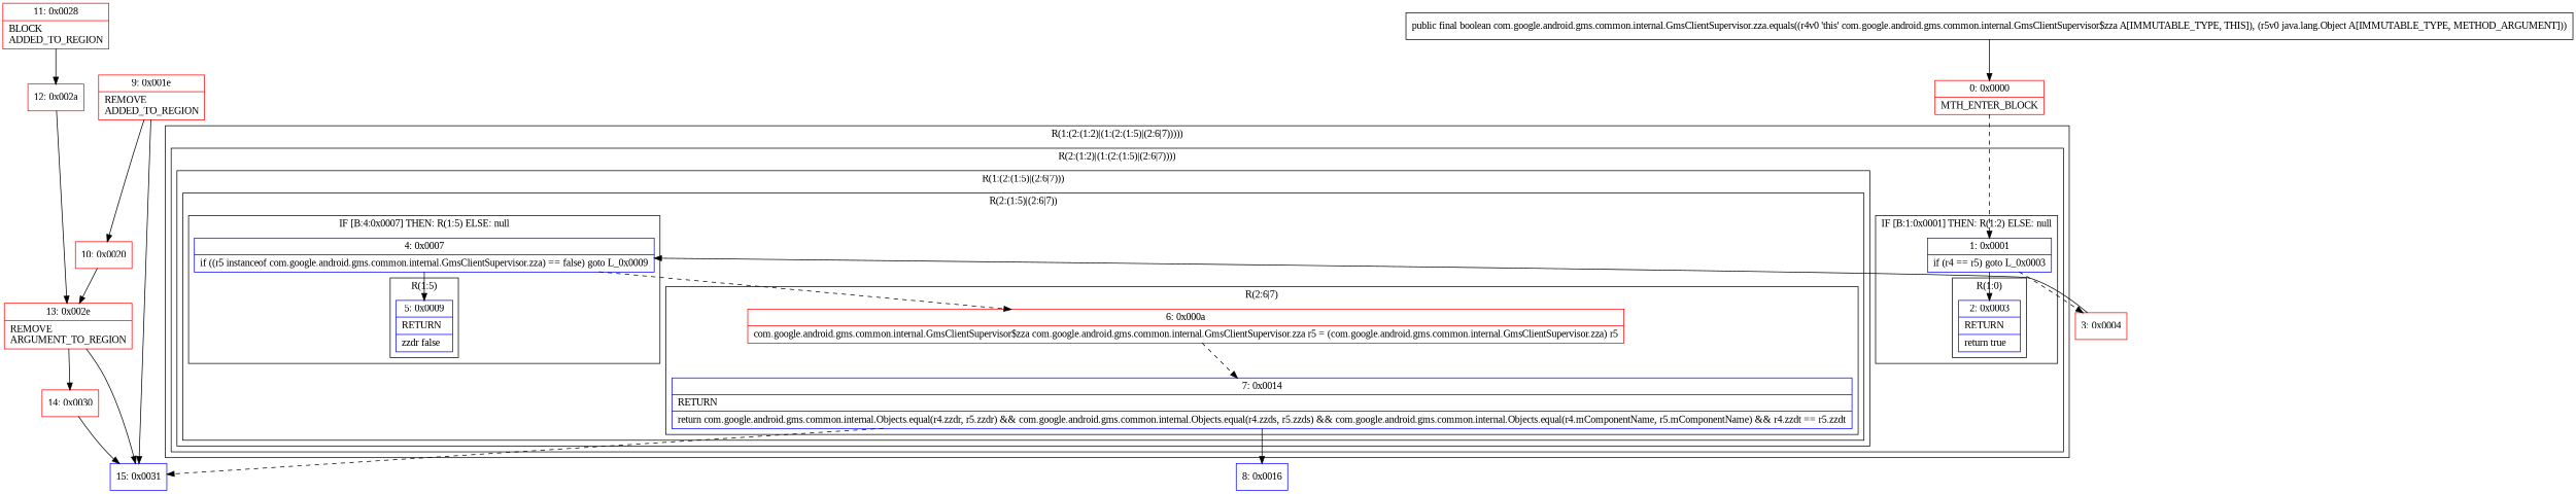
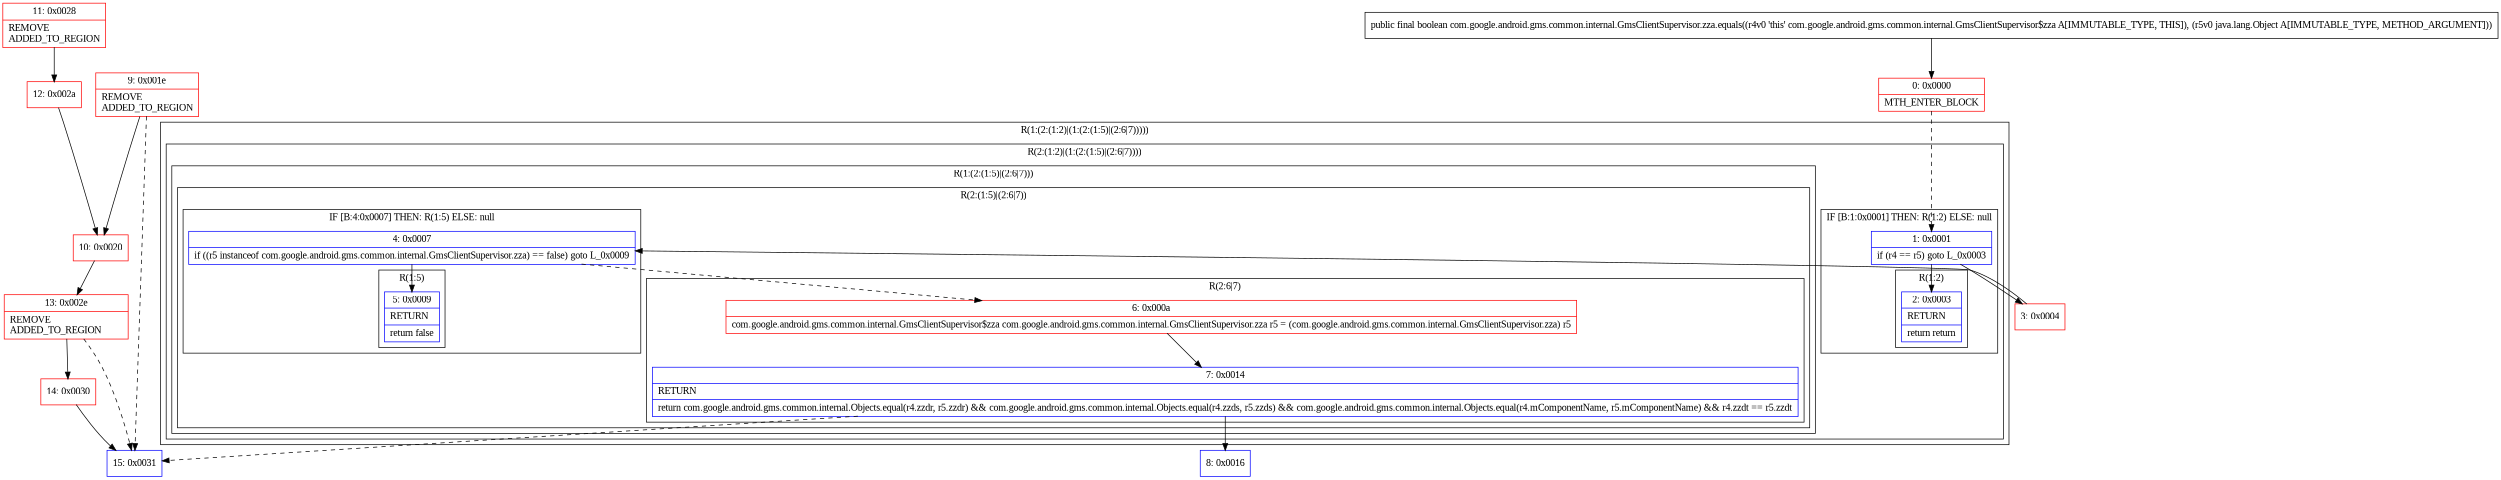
  digraph {
    fontname="Liberation Serif"
    node [color=red fontname="Liberation Serif" shape=record]
    edge [fontname="Liberation Serif"]
-   n1 [color=blue label="{2\:\ 0x0003|RETURN\l|return true\l}"]
+   n1 [color=blue label="{2\:\ 0x0003|RETURN\l|return return\l}"]
    n2 [color=blue label="{1\:\ 0x0001|if (r4 == r5) goto L_0x0003\l}"]
-   n3 [color=blue label="{5\:\ 0x0009|RETURN\l|zzdr false\l}"]
+   n3 [color=blue label="{5\:\ 0x0009|RETURN\l|return false\l}"]
    n4 [color=blue label="{4\:\ 0x0007|if ((r5 instanceof com.google.android.gms.common.internal.GmsClientSupervisor.zza) == false) goto L_0x0009\l}"]
    n5 [label="{6\:\ 0x000a|com.google.android.gms.common.internal.GmsClientSupervisor$zza com.google.android.gms.common.internal.GmsClientSupervisor.zza r5 = (com.google.android.gms.common.internal.GmsClientSupervisor.zza) r5\l}"]
    n6 [color=blue label="{7\:\ 0x0014|RETURN\l|return com.google.android.gms.common.internal.Objects.equal(r4.zzdr, r5.zzdr) && com.google.android.gms.common.internal.Objects.equal(r4.zzds, r5.zzds) && com.google.android.gms.common.internal.Objects.equal(r4.mComponentName, r5.mComponentName) && r4.zzdt == r5.zzdt\l}"]
    n7 [label="{3\:\ 0x0004}"]
    n8 [color=blue label="{8\:\ 0x0016}"]
    n9 [color=blue label="{15\:\ 0x0031}"]
    n10 [label="{0\:\ 0x0000|MTH_ENTER_BLOCK\l}"]
    n11 [label="{9\:\ 0x001e|REMOVE\lADDED_TO_REGION\l}"]
    n12 [label="{10\:\ 0x0020}"]
-   n13 [label="{13\:\ 0x002e|REMOVE\lARGUMENT_TO_REGION\l}"]
-   n14 [label="{11\:\ 0x0028|BLOCK\lADDED_TO_REGION\l}"]
+   n13 [label="{13\:\ 0x002e|REMOVE\lADDED_TO_REGION\l}"]
+   n14 [label="{11\:\ 0x0028|REMOVE\lADDED_TO_REGION\l}"]
    n15 [label="{12\:\ 0x002a}"]
    n16 [label="{14\:\ 0x0030}"]
    n17 [label="{public final boolean com.google.android.gms.common.internal.GmsClientSupervisor.zza.equals((r4v0 'this' com.google.android.gms.common.internal.GmsClientSupervisor$zza A[IMMUTABLE_TYPE, THIS]), (r5v0 java.lang.Object A[IMMUTABLE_TYPE, METHOD_ARGUMENT])) }" color=""]
    subgraph cluster_1 {
      label="R(1:(2:(1:2)|(1:(2:(1:5)|(2:6|7)))))"
      subgraph cluster_2 {
        label="R(2:(1:2)|(1:(2:(1:5)|(2:6|7))))"
        subgraph cluster_3 {
          label="IF [B:1:0x0001] THEN: R(1:2) ELSE: null"
          n2
          subgraph cluster_4 {
-           label="R(1:0)"
+           label="R(1:2)"
            n1
          }
        }
        subgraph cluster_5 {
          label="R(1:(2:(1:5)|(2:6|7)))"
          subgraph cluster_6 {
            label="R(2:(1:5)|(2:6|7))"
            subgraph cluster_7 {
              label="IF [B:4:0x0007] THEN: R(1:5) ELSE: null"
              n4
              subgraph cluster_8 {
                label="R(1:5)"
                n3
              }
            }
            subgraph cluster_9 {
              label="R(2:6|7)"
              n5
              n6
            }
          }
        }
      }
    }
    n2 -> n1
-   n2 -> n7 [style=dashed]
+   n2 -> n7 [style=solid]
    n4 -> n3
    n4 -> n5 [style=dashed]
-   n5 -> n6 [style=dashed]
+   n5 -> n6
    n6 -> n8
    n6 -> n9 [style=dashed]
    n7 -> n4
    n10 -> n2 [style=dashed]
-   n11 -> n9
+   n11 -> n9 [style=dashed]
    n11 -> n12
    n12 -> n13
-   n13 -> n9
+   n13 -> n9 [style=dashed]
    n13 -> n16
    n14 -> n15
-   n15 -> n13
+   n15 -> n12
    n16 -> n9
    n17 -> n10
  }
